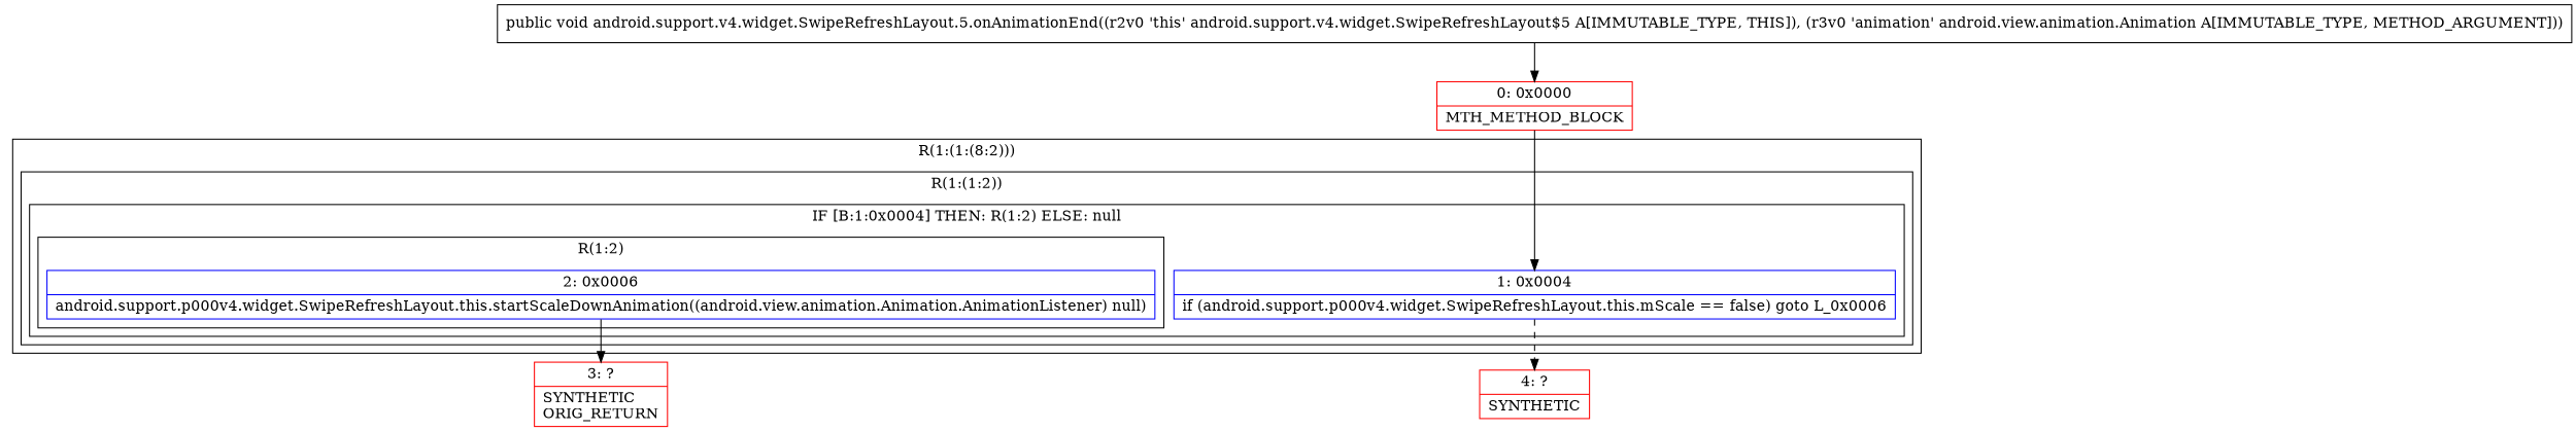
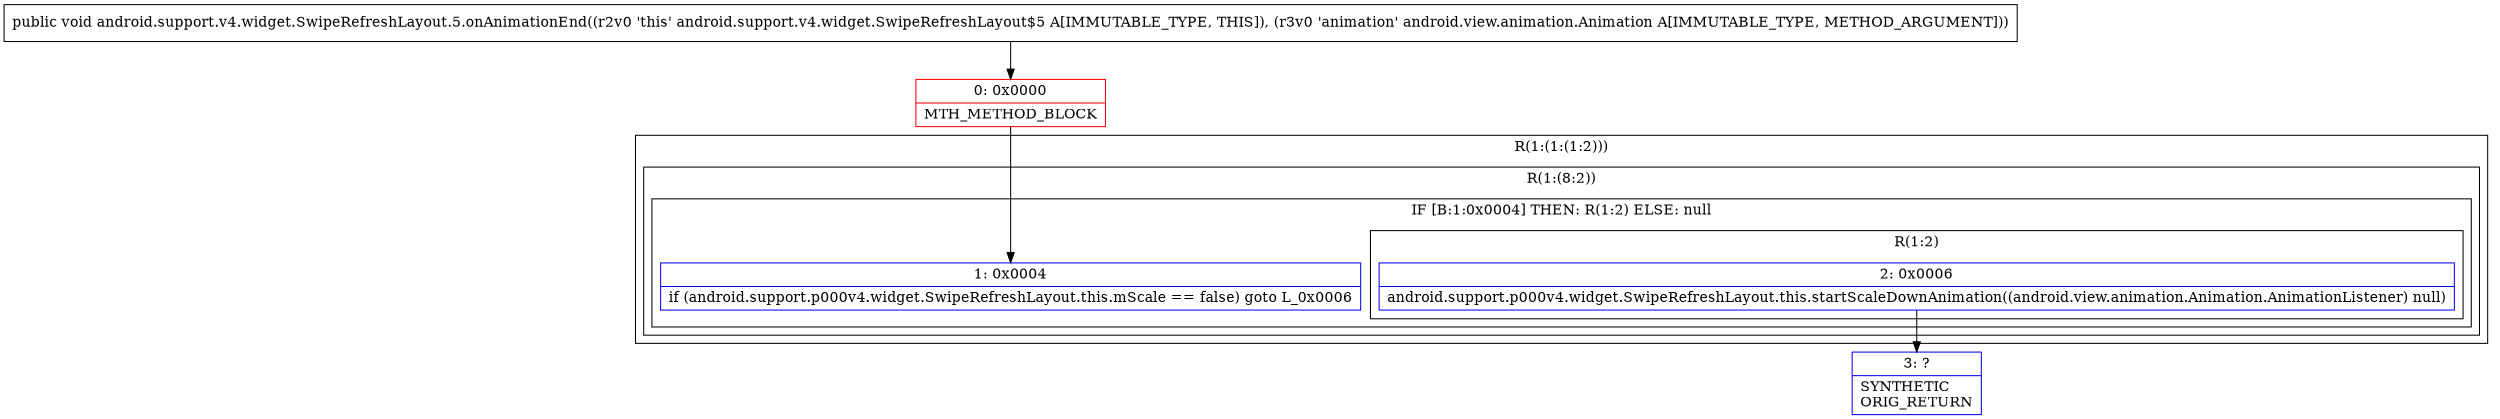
  digraph {
    node [color=red shape=record]
    n1 [color=blue label="{2\:\ 0x0006|android.support.p000v4.widget.SwipeRefreshLayout.this.startScaleDownAnimation((android.view.animation.Animation.AnimationListener) null)\l}"]
    n2 [color=blue label="{1\:\ 0x0004|if (android.support.p000v4.widget.SwipeRefreshLayout.this.mScale == false) goto L_0x0006\l}"]
-   n3 [label="{3\:\ ?|SYNTHETIC\lORIG_RETURN\l}"]
-   n4 [label="{4\:\ ?|SYNTHETIC\l}"]
+   n3 [color=blue label="{3\:\ ?|SYNTHETIC\lORIG_RETURN\l}"]
    n5 [label="{0\:\ 0x0000|MTH_METHOD_BLOCK\l}"]
    n6 [label="{public void android.support.v4.widget.SwipeRefreshLayout.5.onAnimationEnd((r2v0 'this' android.support.v4.widget.SwipeRefreshLayout$5 A[IMMUTABLE_TYPE, THIS]), (r3v0 'animation' android.view.animation.Animation A[IMMUTABLE_TYPE, METHOD_ARGUMENT])) }" color=""]
    subgraph cluster_1 {
-     label="R(1:(1:(8:2)))"
+     label="R(1:(1:(1:2)))"
      subgraph cluster_2 {
-       label="R(1:(1:2))"
+       label="R(1:(8:2))"
        subgraph cluster_3 {
          label="IF [B:1:0x0004] THEN: R(1:2) ELSE: null"
          n2
          subgraph cluster_4 {
            label="R(1:2)"
            n1
          }
        }
      }
    }
    n1 -> n3
-   n2 -> n4 [style=dashed]
    n5 -> n2
    n6 -> n5
  }
